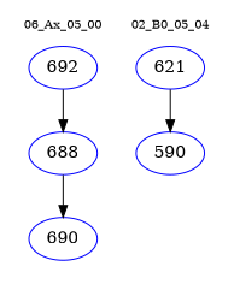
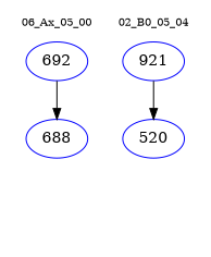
  digraph {
    node [color=blue]
    edge [color=black]
    n1 [label=692]
    n2 [label=688]
-   n3 [label=690]
-   n4 [label=621]
-   n5 [label=590]
+   n4 [label=921]
+   n5 [label=520]
    subgraph cluster_1 {
      color=white
      fontsize=10
      label="06_Ax_05_00"
      n1
      n2
-     n3
    }
    subgraph cluster_2 {
      color=white
      fontsize=10
      label="02_B0_05_04"
      n4
      n5
    }
    n1 -> n2
-   n2 -> n3
    n4 -> n5
  }
